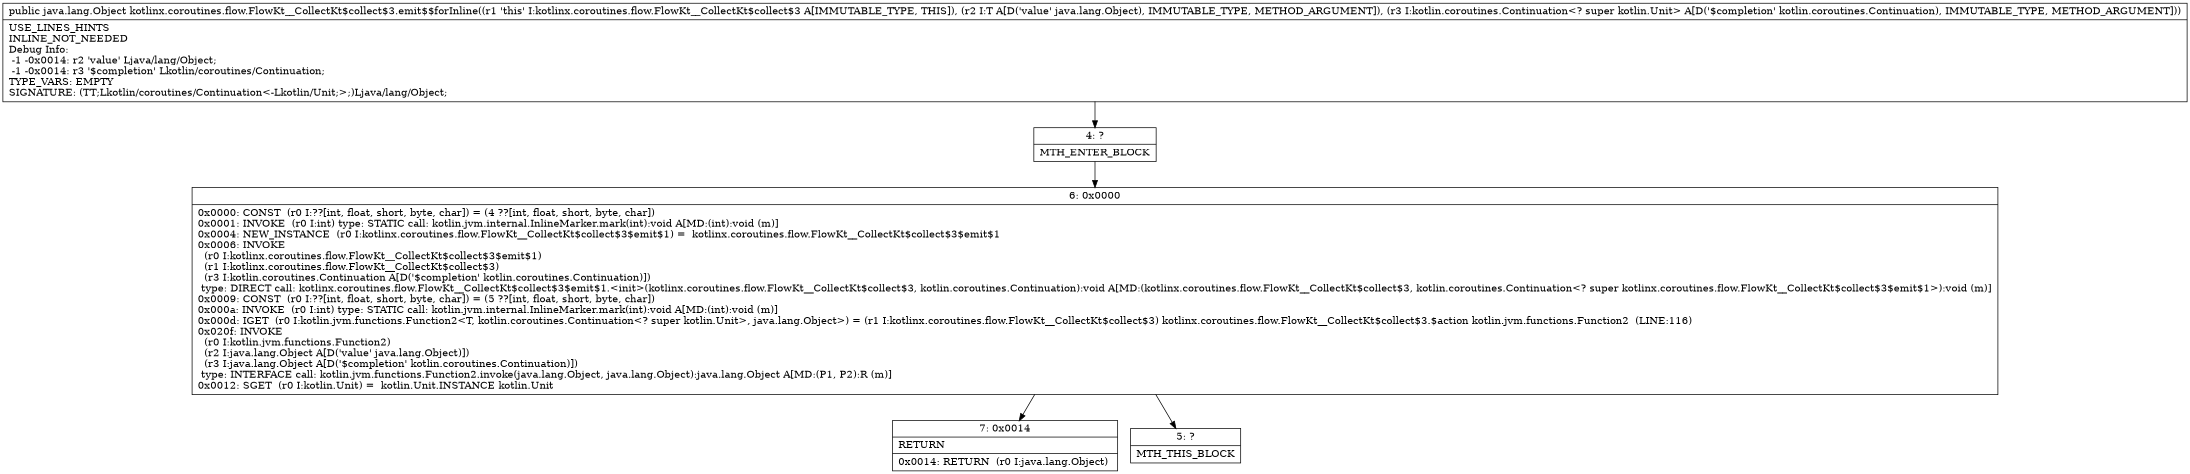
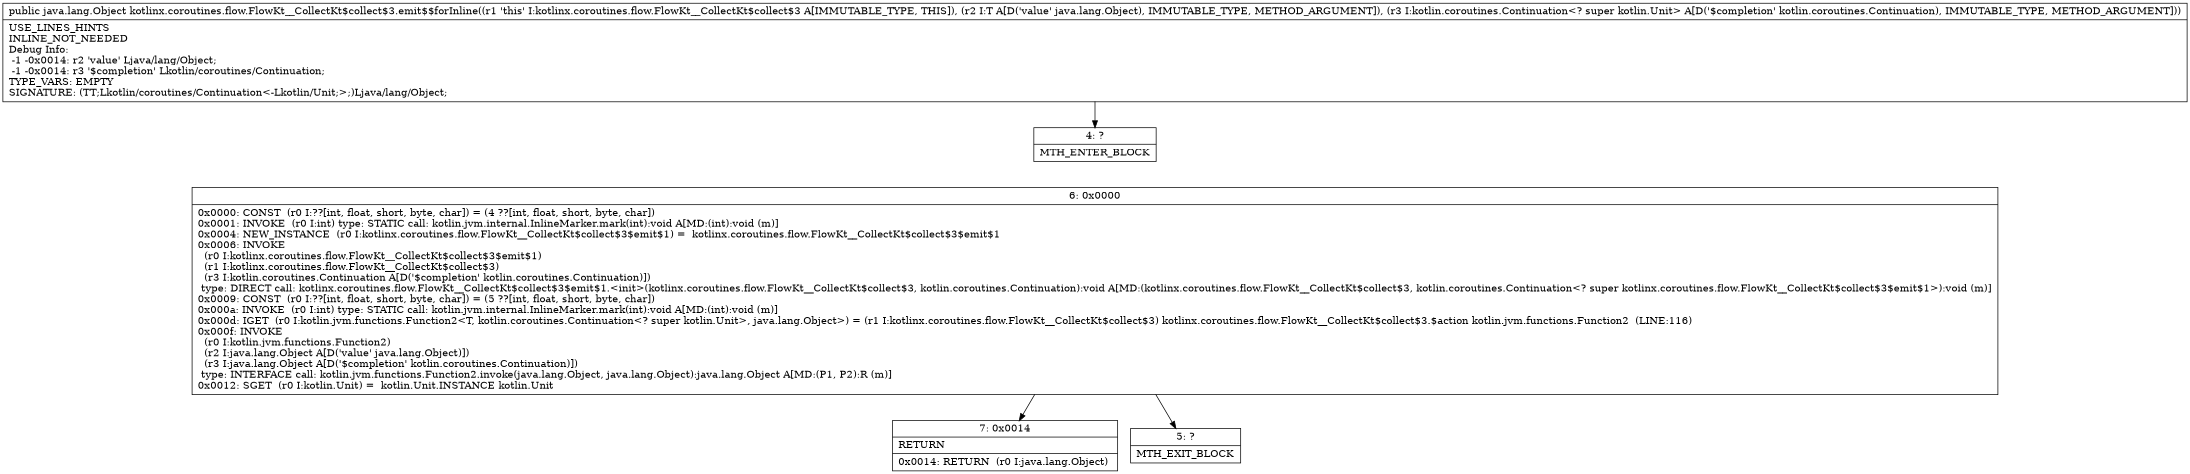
  digraph {
    node [shape=record]
    n1 [label="{4\:\ ?|MTH_ENTER_BLOCK\l}"]
-   n2 [label="{6\:\ 0x0000|0x0000: CONST  (r0 I:??[int, float, short, byte, char]) = (4 ??[int, float, short, byte, char]) \l0x0001: INVOKE  (r0 I:int) type: STATIC call: kotlin.jvm.internal.InlineMarker.mark(int):void A[MD:(int):void (m)]\l0x0004: NEW_INSTANCE  (r0 I:kotlinx.coroutines.flow.FlowKt__CollectKt$collect$3$emit$1) =  kotlinx.coroutines.flow.FlowKt__CollectKt$collect$3$emit$1 \l0x0006: INVOKE  \l  (r0 I:kotlinx.coroutines.flow.FlowKt__CollectKt$collect$3$emit$1)\l  (r1 I:kotlinx.coroutines.flow.FlowKt__CollectKt$collect$3)\l  (r3 I:kotlin.coroutines.Continuation A[D('$completion' kotlin.coroutines.Continuation)])\l type: DIRECT call: kotlinx.coroutines.flow.FlowKt__CollectKt$collect$3$emit$1.\<init\>(kotlinx.coroutines.flow.FlowKt__CollectKt$collect$3, kotlin.coroutines.Continuation):void A[MD:(kotlinx.coroutines.flow.FlowKt__CollectKt$collect$3, kotlin.coroutines.Continuation\<? super kotlinx.coroutines.flow.FlowKt__CollectKt$collect$3$emit$1\>):void (m)]\l0x0009: CONST  (r0 I:??[int, float, short, byte, char]) = (5 ??[int, float, short, byte, char]) \l0x000a: INVOKE  (r0 I:int) type: STATIC call: kotlin.jvm.internal.InlineMarker.mark(int):void A[MD:(int):void (m)]\l0x000d: IGET  (r0 I:kotlin.jvm.functions.Function2\<T, kotlin.coroutines.Continuation\<? super kotlin.Unit\>, java.lang.Object\>) = (r1 I:kotlinx.coroutines.flow.FlowKt__CollectKt$collect$3) kotlinx.coroutines.flow.FlowKt__CollectKt$collect$3.$action kotlin.jvm.functions.Function2  (LINE:116)\l0x020f: INVOKE  \l  (r0 I:kotlin.jvm.functions.Function2)\l  (r2 I:java.lang.Object A[D('value' java.lang.Object)])\l  (r3 I:java.lang.Object A[D('$completion' kotlin.coroutines.Continuation)])\l type: INTERFACE call: kotlin.jvm.functions.Function2.invoke(java.lang.Object, java.lang.Object):java.lang.Object A[MD:(P1, P2):R (m)]\l0x0012: SGET  (r0 I:kotlin.Unit) =  kotlin.Unit.INSTANCE kotlin.Unit \l}"]
+   n2 [label="{6\:\ 0x0000|0x0000: CONST  (r0 I:??[int, float, short, byte, char]) = (4 ??[int, float, short, byte, char]) \l0x0001: INVOKE  (r0 I:int) type: STATIC call: kotlin.jvm.internal.InlineMarker.mark(int):void A[MD:(int):void (m)]\l0x0004: NEW_INSTANCE  (r0 I:kotlinx.coroutines.flow.FlowKt__CollectKt$collect$3$emit$1) =  kotlinx.coroutines.flow.FlowKt__CollectKt$collect$3$emit$1 \l0x0006: INVOKE  \l  (r0 I:kotlinx.coroutines.flow.FlowKt__CollectKt$collect$3$emit$1)\l  (r1 I:kotlinx.coroutines.flow.FlowKt__CollectKt$collect$3)\l  (r3 I:kotlin.coroutines.Continuation A[D('$completion' kotlin.coroutines.Continuation)])\l type: DIRECT call: kotlinx.coroutines.flow.FlowKt__CollectKt$collect$3$emit$1.\<init\>(kotlinx.coroutines.flow.FlowKt__CollectKt$collect$3, kotlin.coroutines.Continuation):void A[MD:(kotlinx.coroutines.flow.FlowKt__CollectKt$collect$3, kotlin.coroutines.Continuation\<? super kotlinx.coroutines.flow.FlowKt__CollectKt$collect$3$emit$1\>):void (m)]\l0x0009: CONST  (r0 I:??[int, float, short, byte, char]) = (5 ??[int, float, short, byte, char]) \l0x000a: INVOKE  (r0 I:int) type: STATIC call: kotlin.jvm.internal.InlineMarker.mark(int):void A[MD:(int):void (m)]\l0x000d: IGET  (r0 I:kotlin.jvm.functions.Function2\<T, kotlin.coroutines.Continuation\<? super kotlin.Unit\>, java.lang.Object\>) = (r1 I:kotlinx.coroutines.flow.FlowKt__CollectKt$collect$3) kotlinx.coroutines.flow.FlowKt__CollectKt$collect$3.$action kotlin.jvm.functions.Function2  (LINE:116)\l0x000f: INVOKE  \l  (r0 I:kotlin.jvm.functions.Function2)\l  (r2 I:java.lang.Object A[D('value' java.lang.Object)])\l  (r3 I:java.lang.Object A[D('$completion' kotlin.coroutines.Continuation)])\l type: INTERFACE call: kotlin.jvm.functions.Function2.invoke(java.lang.Object, java.lang.Object):java.lang.Object A[MD:(P1, P2):R (m)]\l0x0012: SGET  (r0 I:kotlin.Unit) =  kotlin.Unit.INSTANCE kotlin.Unit \l}"]
    n3 [label="{7\:\ 0x0014|RETURN\l|0x0014: RETURN  (r0 I:java.lang.Object) \l}"]
-   n4 [label="{5\:\ ?|MTH_THIS_BLOCK\l}"]
+   n4 [label="{5\:\ ?|MTH_EXIT_BLOCK\l}"]
    n5 [label="{public java.lang.Object kotlinx.coroutines.flow.FlowKt__CollectKt$collect$3.emit$$forInline((r1 'this' I:kotlinx.coroutines.flow.FlowKt__CollectKt$collect$3 A[IMMUTABLE_TYPE, THIS]), (r2 I:T A[D('value' java.lang.Object), IMMUTABLE_TYPE, METHOD_ARGUMENT]), (r3 I:kotlin.coroutines.Continuation\<? super kotlin.Unit\> A[D('$completion' kotlin.coroutines.Continuation), IMMUTABLE_TYPE, METHOD_ARGUMENT]))  | USE_LINES_HINTS\lINLINE_NOT_NEEDED\lDebug Info:\l  \-1 \-0x0014: r2 'value' Ljava\/lang\/Object;\l  \-1 \-0x0014: r3 '$completion' Lkotlin\/coroutines\/Continuation;\lTYPE_VARS: EMPTY\lSIGNATURE: (TT;Lkotlin\/coroutines\/Continuation\<\-Lkotlin\/Unit;\>;)Ljava\/lang\/Object;\l}"]
-   n1 -> n2
    n2 -> n3
    n2 -> n4
    n5 -> n1
  }
